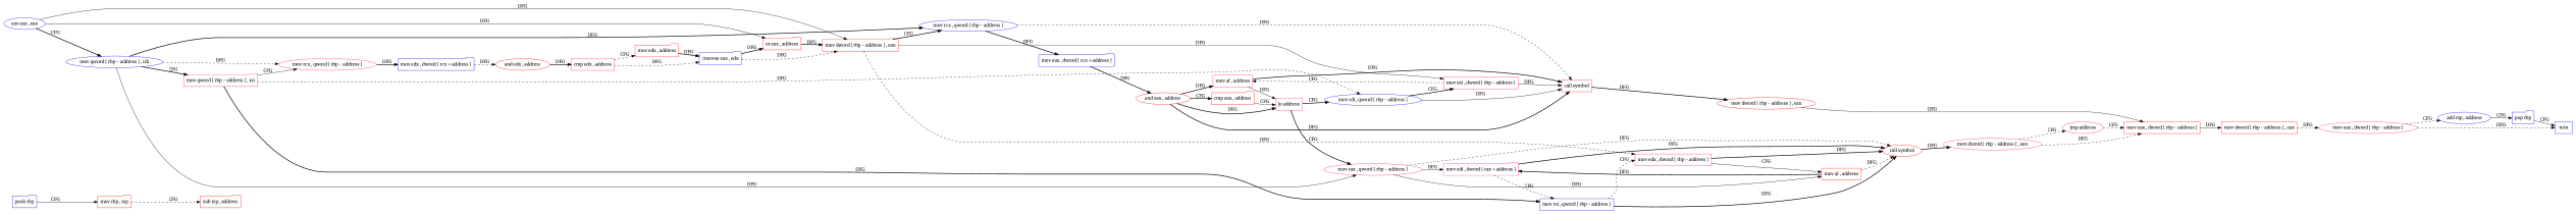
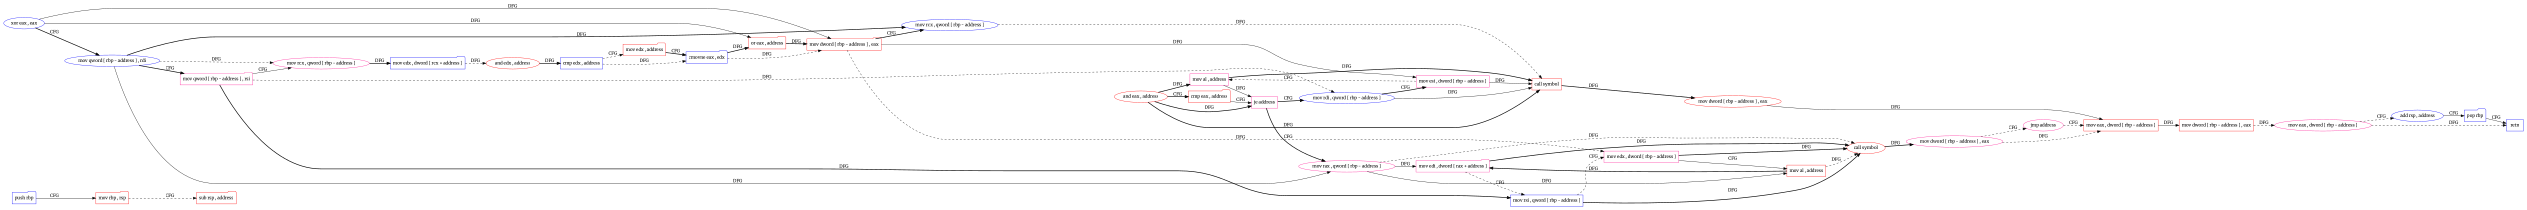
  digraph {
    fontname=Merriweather
    rankdir=LR
    node [color=red fontname=Merriweather shape=ellipse]
    edge [fontname=Merriweather style=bold]
    n1 [color=blue label="push rbp" shape=folder]
    n2 [label="mov rbp , rsp" shape=folder]
    n3 [label="sub rsp , address" shape=folder]
    n4 [color=blue label="xor eax , eax"]
    n5 [color=blue label="mov qword [ rbp - address ] , rdi"]
    n6 [label="or eax , address" shape=folder]
    n7 [label="mov dword [ rbp - address ] , eax" shape=folder]
    n8 [color=deeppink label="mov qword [ rbp - address ] , rsi" shape=folder]
    n9 [color=deeppink label="mov rcx , qword [ rbp - address ]"]
    n10 [color=blue label="mov rcx , qword [ rbp - address ]"]
    n11 [color=deeppink label="mov rax , qword [ rbp - address ]"]
    n12 [color=deeppink label="mov esi , dword [ rbp - address ]" shape=box]
    n13 [color=deeppink label="mov edx , dword [ rbp - address ]" shape=box]
    n14 [color=blue label="mov rdi , qword [ rbp - address ]"]
    n15 [color=blue label="mov rsi , qword [ rbp - address ]" shape=box]
    n16 [color=blue label="mov edx , dword [ rcx + address ]" shape=folder]
-   n17 [color=blue label="mov eax , dword [ rcx + address ]" shape=folder]
    n18 [label="call symbol" shape=box]
    n19 [color=deeppink label="mov edi , dword [ rax + address ]" shape=folder]
    n20 [label="mov al , address" shape=box]
    n21 [label="call symbol"]
    n22 [label="and edx , address"]
-   n23 [color=deeppink label="cmp edx , address" shape=box]
+   n23 [color=blue label="cmp edx , address" shape=box]
    n24 [label="mov edx , address" shape=folder]
    n25 [color=blue label="cmovne eax , edx" shape=folder]
    n26 [color=deeppink label="mov al , address" shape=box]
    n27 [label="and eax , address"]
    n28 [label="mov dword [ rbp - address ] , eax"]
    n29 [label="cmp eax , address" shape=folder]
    n30 [color=deeppink label="je address" shape=box]
    n31 [color=deeppink label="mov dword [ rbp - address ] , eax"]
    n32 [label="mov eax , dword [ rbp - address ]" shape=box]
    n33 [label="mov dword [ rbp - address ] , eax" shape=box]
    n34 [color=deeppink label="mov eax , dword [ rbp - address ]"]
    n35 [color=deeppink label="jmp address"]
    n36 [color=blue label="add rsp , address"]
    n37 [color=blue label=retn shape=box]
    n38 [color=blue label="pop rbp" shape=folder]
    n1 -> n2 [label=CFG style=solid]
    n2 -> n3 [label=CFG style=dashed]
    n4 -> n5 [label=CFG]
    n4 -> n6 [label=DFG style=solid]
    n4 -> n7 [label=DFG style=solid]
    n5 -> n8 [label=CFG]
    n5 -> n9 [label=DFG style=dashed]
    n5 -> n10 [label=DFG]
    n5 -> n11 [label=DFG style=solid]
    n6 -> n7 [label=DFG]
    n7 -> n10 [label=CFG]
    n7 -> n12 [label=DFG style=solid]
    n7 -> n13 [label=DFG style=dashed]
    n8 -> n9 [label=CFG style=solid]
    n8 -> n14 [label=DFG style=dashed]
    n8 -> n15 [label=DFG]
    n9 -> n16 [label=DFG]
-   n10 -> n17 [label=DFG]
    n10 -> n18 [label=DFG style=dashed]
    n11 -> n19 [label=DFG style=solid]
    n11 -> n20 [label=DFG style=solid]
    n11 -> n21 [label=DFG style=dashed]
    n12 -> n18 [label=DFG style=solid]
    n12 -> n26 [label=CFG style=dashed]
    n13 -> n20 [label=CFG style=solid]
    n13 -> n21 [label=DFG]
    n14 -> n12 [label=CFG]
    n14 -> n18 [label=DFG style=solid]
    n15 -> n13 [label=CFG style=dashed]
    n15 -> n21 [label=DFG]
    n16 -> n22 [label=DFG style=dashed]
-   n17 -> n27 [label=DFG]
    n18 -> n28 [label=DFG]
    n19 -> n15 [label=CFG style=dashed]
    n19 -> n21 [label=DFG]
    n20 -> n19 [label=DFG]
    n20 -> n21 [label=DFG style=dashed]
    n21 -> n31 [label=DFG]
    n22 -> n23 [label=DFG]
    n23 -> n24 [label=CFG style=dashed]
    n23 -> n25 [label=DFG style=dashed]
-   n24 -> n25 [label=DFG]
+   n24 -> n25 [label=CFG]
    n25 -> n6 [label=DFG]
    n25 -> n7 [label=DFG style=dashed]
    n26 -> n18 [label=DFG]
    n26 -> n30 [label=DFG style=solid]
    n27 -> n18 [label=DFG]
    n27 -> n26 [label=DFG]
    n27 -> n29 [label=CFG]
    n27 -> n30 [label=DFG]
    n28 -> n32 [label=DFG style=solid]
    n29 -> n30 [label=CFG style=solid]
    n30 -> n11 [label=CFG]
    n30 -> n14 [label=CFG]
    n31 -> n32 [label=DFG style=dashed]
    n31 -> n35 [label=CFG style=dashed]
    n32 -> n33 [label=DFG style=solid]
    n33 -> n34 [label=DFG style=dashed]
    n34 -> n36 [label=CFG style=dashed]
    n34 -> n37 [label=DFG style=dashed]
    n35 -> n32 [label=CFG style=dashed]
    n36 -> n38 [label=CFG style=solid]
    n38 -> n37 [label=CFG style=solid]
  }
